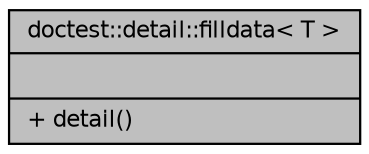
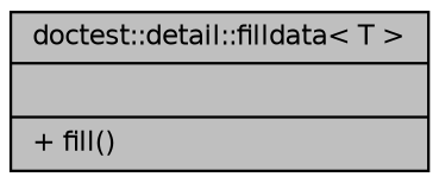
  digraph {
-   n1 [color=black fillcolor=grey75 fontcolor=black fontname=Helvetica fontsize=10 height=0.2 label="{doctest::detail::filldata\< T \>\n||+ detail()\l}" shape=record style=filled width=0.4]
+   n1 [color=black fillcolor=grey75 fontcolor=black fontname=Helvetica fontsize=10 height=0.2 label="{doctest::detail::filldata\< T \>\n||+ fill()\l}" shape=record style=filled width=0.4]
  }
